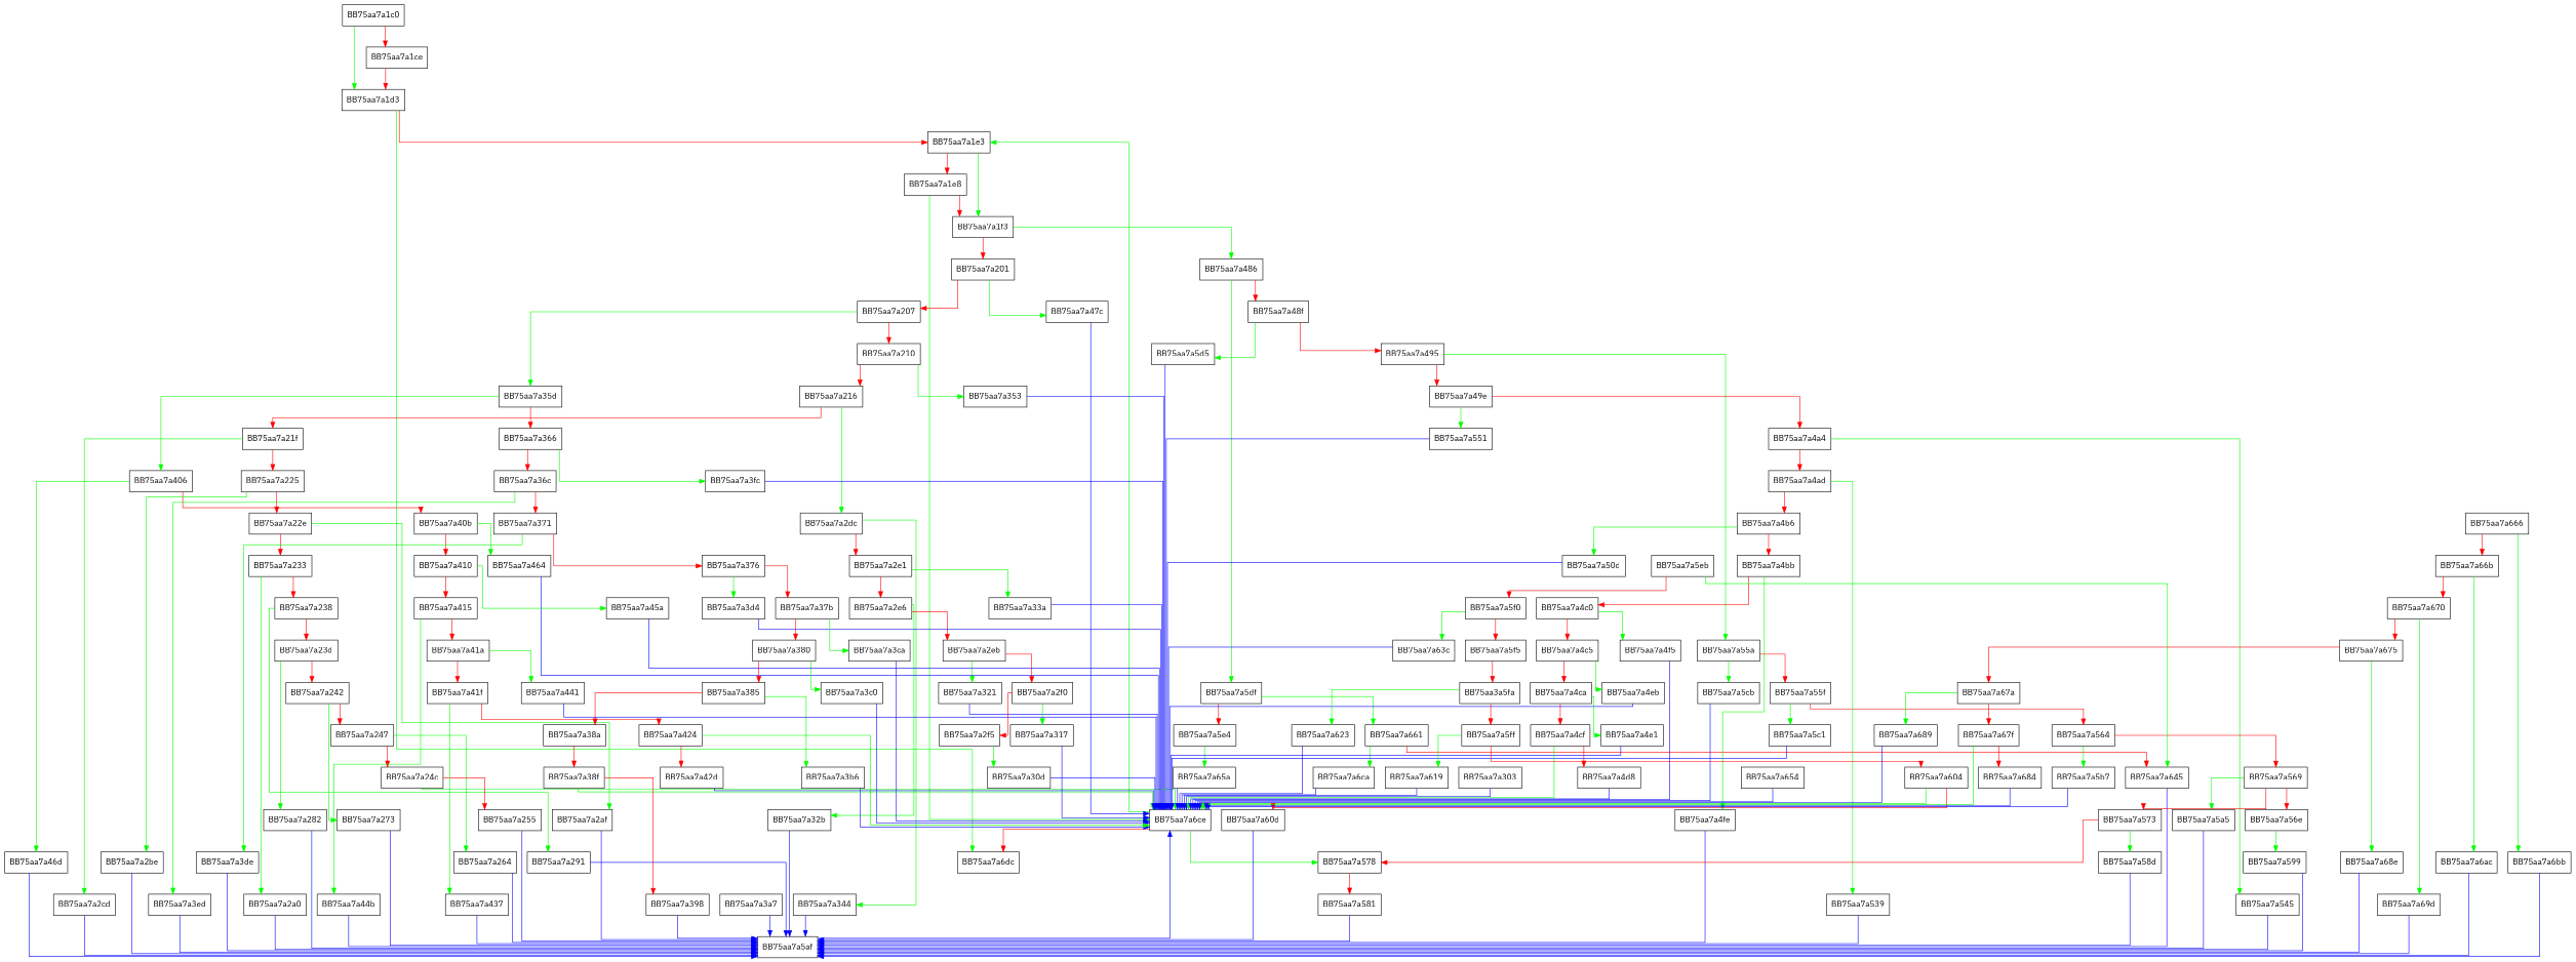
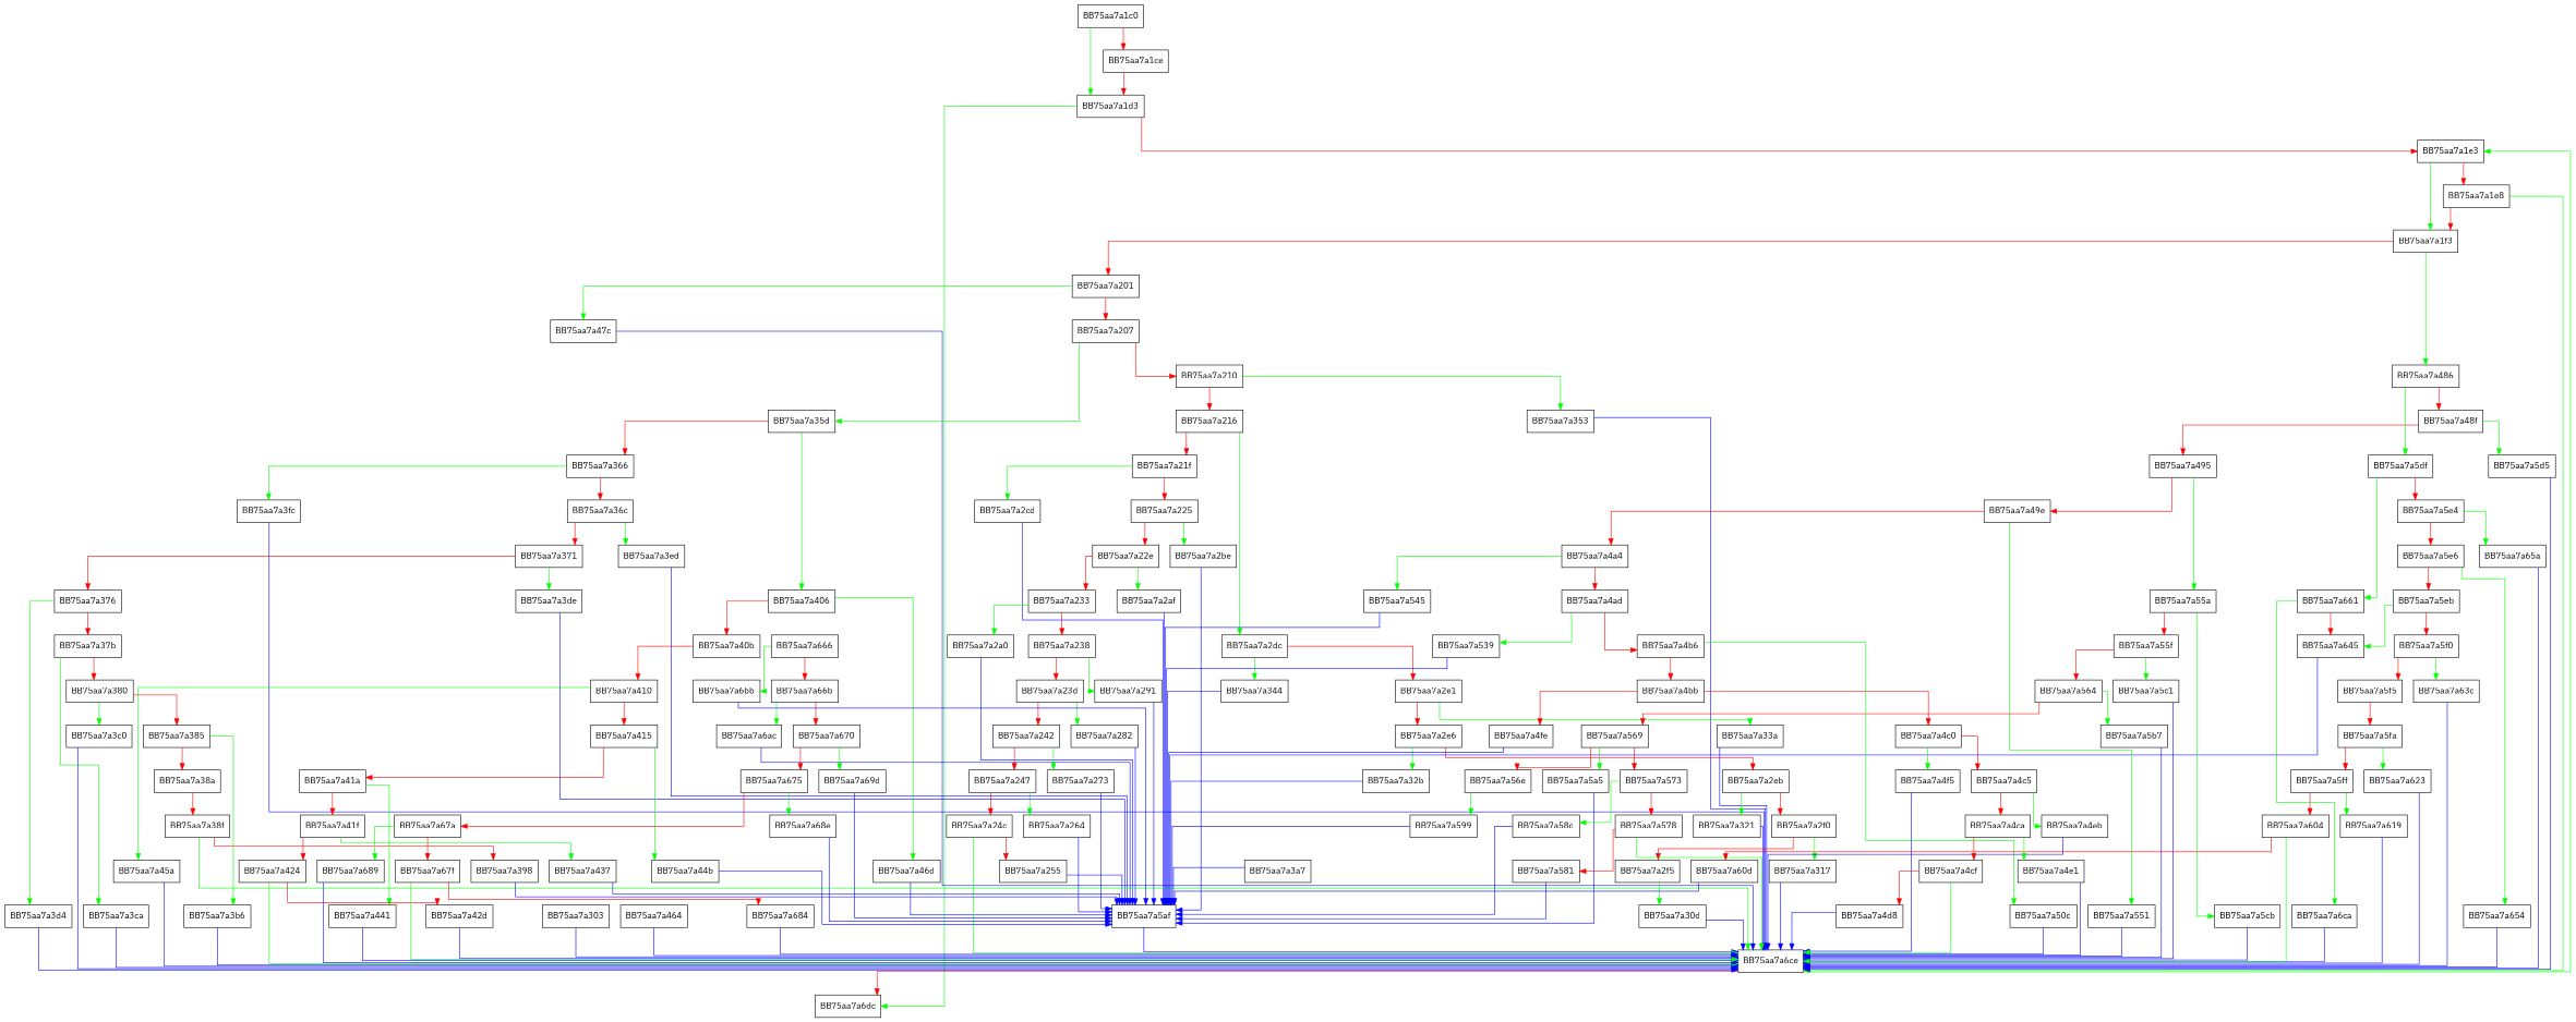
  digraph {
    fontname="IBM Plex Sans"
    splines=ortho
    node [fontname="IBM Plex Sans" shape=box]
    edge [color=red fontname="IBM Plex Sans"]
    BB75aa7a1c0
    BB75aa7a1d3
    BB75aa7a1ce
    BB75aa7a6dc
    BB75aa7a1e3
    BB75aa7a1f3
    BB75aa7a1e8
    BB75aa7a486
    BB75aa7a201
    BB75aa7a6ce
    BB75aa7a5df
    BB75aa7a48f
    BB75aa7a47c
    BB75aa7a207
    BB75aa7a661
    BB75aa7a5e4
    BB75aa7a5d5
    BB75aa7a495
    BB75aa7a35d
    BB75aa7a210
    BB75aa7a406
    BB75aa7a366
    BB75aa7a353
    BB75aa7a216
    BB75aa7a46d
    BB75aa7a40b
    BB75aa7a3fc
    BB75aa7a36c
    BB75aa7a2dc
    BB75aa7a21f
    BB75aa7a344
    BB75aa7a2e1
    BB75aa7a2cd
    BB75aa7a225
    BB75aa7a5af
    BB75aa7a33a
    BB75aa7a2e6
    BB75aa7a2be
    BB75aa7a22e
    BB75aa7a2af
    BB75aa7a233
    BB75aa7a2a0
    BB75aa7a238
    BB75aa7a291
    BB75aa7a23d
    BB75aa7a282
    BB75aa7a242
    BB75aa7a273
    BB75aa7a247
    BB75aa7a264
    BB75aa7a24c
    BB75aa7a255
    BB75aa7a32b
    BB75aa7a2eb
    BB75aa7a321
    BB75aa7a2f0
    BB75aa7a317
    BB75aa7a2f5
    BB75aa7a30d
    BB75aa7a303
    BB75aa7a464
    BB75aa7a410
    BB75aa7a3ed
    BB75aa7a371
    BB75aa7a3de
    BB75aa7a376
    BB75aa7a3d4
    BB75aa7a37b
    BB75aa7a3ca
    BB75aa7a380
    BB75aa7a3c0
    BB75aa7a385
    BB75aa7a3b6
    BB75aa7a38a
    BB75aa7a38f
    BB75aa7a3a7
    BB75aa7a398
    BB75aa7a45a
    BB75aa7a415
    BB75aa7a44b
    BB75aa7a41a
    BB75aa7a441
    BB75aa7a41f
    BB75aa7a437
    BB75aa7a424
    BB75aa7a42d
    BB75aa7a6ca
    BB75aa7a645
    BB75aa7a65a
+   BB75aa7a5e6
    BB75aa7a55a
    BB75aa7a49e
    BB75aa7a5cb
    BB75aa7a55f
    BB75aa7a551
    BB75aa7a4a4
    BB75aa7a5c1
    BB75aa7a564
    BB75aa7a545
    BB75aa7a4ad
    BB75aa7a539
    BB75aa7a4b6
    BB75aa7a50d
    BB75aa7a4bb
    BB75aa7a4fe
    BB75aa7a4c0
    BB75aa7a4f5
    BB75aa7a4c5
    BB75aa7a4eb
    BB75aa7a4ca
    BB75aa7a4e1
    BB75aa7a4cf
    BB75aa7a4d8
    BB75aa7a5b7
    BB75aa7a569
    BB75aa7a5a5
    BB75aa7a56e
    BB75aa7a573
    BB75aa7a599
    BB75aa7a58d
    BB75aa7a578
    BB75aa7a581
    BB75aa7a666
    BB75aa7a6bb
    BB75aa7a66b
    BB75aa7a654
    BB75aa7a5eb
    BB75aa7a5f0
    BB75aa7a63c
    BB75aa7a5f5
-   BB75aa7a5fa [label=BB75aa3a5fa]
+   BB75aa7a5fa
    BB75aa7a623
    BB75aa7a5ff
    BB75aa7a619
    BB75aa7a604
    BB75aa7a60d
    BB75aa7a6ac
    BB75aa7a670
    BB75aa7a69d
    BB75aa7a675
    BB75aa7a68e
    BB75aa7a67a
    BB75aa7a689
    BB75aa7a67f
    BB75aa7a684
    BB75aa7a1c0 -> BB75aa7a1d3 [color=green]
    BB75aa7a1c0 -> BB75aa7a1ce
    BB75aa7a1d3 -> BB75aa7a6dc [color=green]
    BB75aa7a1d3 -> BB75aa7a1e3
    BB75aa7a1ce -> BB75aa7a1d3
    BB75aa7a1e3 -> BB75aa7a1f3 [color=green]
    BB75aa7a1e3 -> BB75aa7a1e8
    BB75aa7a1f3 -> BB75aa7a486 [color=green]
    BB75aa7a1f3 -> BB75aa7a201
    BB75aa7a1e8 -> BB75aa7a1f3
    BB75aa7a1e8 -> BB75aa7a6ce [color=green]
    BB75aa7a486 -> BB75aa7a5df [color=green]
    BB75aa7a486 -> BB75aa7a48f
    BB75aa7a201 -> BB75aa7a47c [color=green]
    BB75aa7a201 -> BB75aa7a207
    BB75aa7a6ce -> BB75aa7a6dc
    BB75aa7a6ce -> BB75aa7a1e3 [color=green]
    BB75aa7a5df -> BB75aa7a661 [color=green]
    BB75aa7a5df -> BB75aa7a5e4
    BB75aa7a48f -> BB75aa7a5d5 [color=green]
    BB75aa7a48f -> BB75aa7a495
    BB75aa7a47c -> BB75aa7a6ce [color=blue]
    BB75aa7a207 -> BB75aa7a35d [color=green]
    BB75aa7a207 -> BB75aa7a210
    BB75aa7a661 -> BB75aa7a6ca [color=green]
    BB75aa7a661 -> BB75aa7a645
    BB75aa7a5e4 -> BB75aa7a65a [color=green]
+   BB75aa7a5e4 -> BB75aa7a5e6
    BB75aa7a5d5 -> BB75aa7a6ce [color=blue]
    BB75aa7a495 -> BB75aa7a55a [color=green]
    BB75aa7a495 -> BB75aa7a49e
    BB75aa7a35d -> BB75aa7a406 [color=green]
    BB75aa7a35d -> BB75aa7a366
    BB75aa7a210 -> BB75aa7a353 [color=green]
    BB75aa7a210 -> BB75aa7a216
    BB75aa7a406 -> BB75aa7a46d [color=green]
    BB75aa7a406 -> BB75aa7a40b
    BB75aa7a366 -> BB75aa7a3fc [color=green]
    BB75aa7a366 -> BB75aa7a36c
    BB75aa7a353 -> BB75aa7a6ce [color=blue]
    BB75aa7a216 -> BB75aa7a2dc [color=green]
    BB75aa7a216 -> BB75aa7a21f
    BB75aa7a46d -> BB75aa7a5af [color=blue]
-   BB75aa7a40b -> BB75aa7a464 [color=green]
    BB75aa7a40b -> BB75aa7a410
    BB75aa7a3fc -> BB75aa7a6ce [color=blue]
    BB75aa7a36c -> BB75aa7a3ed [color=green]
    BB75aa7a36c -> BB75aa7a371
    BB75aa7a2dc -> BB75aa7a344 [color=green]
    BB75aa7a2dc -> BB75aa7a2e1
    BB75aa7a21f -> BB75aa7a2cd [color=green]
    BB75aa7a21f -> BB75aa7a225
    BB75aa7a344 -> BB75aa7a5af [color=blue]
    BB75aa7a2e1 -> BB75aa7a33a [color=green]
    BB75aa7a2e1 -> BB75aa7a2e6
    BB75aa7a2cd -> BB75aa7a5af [color=blue]
    BB75aa7a225 -> BB75aa7a2be [color=green]
    BB75aa7a225 -> BB75aa7a22e
    BB75aa7a5af -> BB75aa7a6ce [color=blue]
    BB75aa7a33a -> BB75aa7a6ce [color=blue]
    BB75aa7a2e6 -> BB75aa7a32b [color=green]
    BB75aa7a2e6 -> BB75aa7a2eb
    BB75aa7a2be -> BB75aa7a5af [color=blue]
    BB75aa7a22e -> BB75aa7a2af [color=green]
    BB75aa7a22e -> BB75aa7a233
    BB75aa7a2af -> BB75aa7a5af [color=blue]
    BB75aa7a233 -> BB75aa7a2a0 [color=green]
    BB75aa7a233 -> BB75aa7a238
    BB75aa7a2a0 -> BB75aa7a5af [color=blue]
    BB75aa7a238 -> BB75aa7a291 [color=green]
    BB75aa7a238 -> BB75aa7a23d
    BB75aa7a291 -> BB75aa7a5af [color=blue]
    BB75aa7a23d -> BB75aa7a282 [color=green]
    BB75aa7a23d -> BB75aa7a242
    BB75aa7a282 -> BB75aa7a5af [color=blue]
    BB75aa7a242 -> BB75aa7a273 [color=green]
    BB75aa7a242 -> BB75aa7a247
    BB75aa7a273 -> BB75aa7a5af [color=blue]
    BB75aa7a247 -> BB75aa7a264 [color=green]
    BB75aa7a247 -> BB75aa7a24c
    BB75aa7a264 -> BB75aa7a5af [color=blue]
    BB75aa7a24c -> BB75aa7a6ce [color=green]
    BB75aa7a24c -> BB75aa7a255
    BB75aa7a255 -> BB75aa7a5af [color=blue]
    BB75aa7a32b -> BB75aa7a5af [color=blue]
    BB75aa7a2eb -> BB75aa7a321 [color=green]
    BB75aa7a2eb -> BB75aa7a2f0
    BB75aa7a321 -> BB75aa7a6ce [color=blue]
    BB75aa7a2f0 -> BB75aa7a317 [color=green]
    BB75aa7a2f0 -> BB75aa7a2f5
    BB75aa7a317 -> BB75aa7a6ce [color=blue]
    BB75aa7a2f5 -> BB75aa7a30d [color=green]
    BB75aa7a30d -> BB75aa7a6ce [color=blue]
    BB75aa7a303 -> BB75aa7a6ce [color=blue]
    BB75aa7a464 -> BB75aa7a6ce [color=blue]
    BB75aa7a410 -> BB75aa7a45a [color=green]
    BB75aa7a410 -> BB75aa7a415
    BB75aa7a3ed -> BB75aa7a5af [color=blue]
    BB75aa7a371 -> BB75aa7a3de [color=green]
    BB75aa7a371 -> BB75aa7a376
    BB75aa7a3de -> BB75aa7a5af [color=blue]
    BB75aa7a376 -> BB75aa7a3d4 [color=green]
    BB75aa7a376 -> BB75aa7a37b
    BB75aa7a3d4 -> BB75aa7a6ce [color=blue]
    BB75aa7a37b -> BB75aa7a3ca [color=green]
    BB75aa7a37b -> BB75aa7a380
    BB75aa7a3ca -> BB75aa7a6ce [color=blue]
    BB75aa7a380 -> BB75aa7a3c0 [color=green]
    BB75aa7a380 -> BB75aa7a385
    BB75aa7a3c0 -> BB75aa7a6ce [color=blue]
    BB75aa7a385 -> BB75aa7a3b6 [color=green]
    BB75aa7a385 -> BB75aa7a38a
    BB75aa7a3b6 -> BB75aa7a6ce [color=blue]
    BB75aa7a38a -> BB75aa7a38f
    BB75aa7a38f -> BB75aa7a6ce [color=green]
    BB75aa7a38f -> BB75aa7a398
    BB75aa7a3a7 -> BB75aa7a5af [color=blue]
    BB75aa7a398 -> BB75aa7a5af [color=blue]
    BB75aa7a45a -> BB75aa7a6ce [color=blue]
    BB75aa7a415 -> BB75aa7a44b [color=green]
    BB75aa7a415 -> BB75aa7a41a
    BB75aa7a44b -> BB75aa7a5af [color=blue]
    BB75aa7a41a -> BB75aa7a441 [color=green]
    BB75aa7a41a -> BB75aa7a41f
    BB75aa7a441 -> BB75aa7a6ce [color=blue]
    BB75aa7a41f -> BB75aa7a437 [color=green]
    BB75aa7a41f -> BB75aa7a424
    BB75aa7a437 -> BB75aa7a5af [color=blue]
    BB75aa7a424 -> BB75aa7a6ce [color=green]
    BB75aa7a424 -> BB75aa7a42d
    BB75aa7a42d -> BB75aa7a6ce [color=blue]
    BB75aa7a6ca -> BB75aa7a6ce [color=blue]
    BB75aa7a645 -> BB75aa7a5af [color=blue]
    BB75aa7a65a -> BB75aa7a6ce [color=blue]
+   BB75aa7a5e6 -> BB75aa7a654 [color=green]
+   BB75aa7a5e6 -> BB75aa7a5eb
    BB75aa7a55a -> BB75aa7a5cb [color=green]
    BB75aa7a55a -> BB75aa7a55f
    BB75aa7a49e -> BB75aa7a551 [color=green]
    BB75aa7a49e -> BB75aa7a4a4
    BB75aa7a5cb -> BB75aa7a6ce [color=blue]
    BB75aa7a55f -> BB75aa7a5c1 [color=green]
    BB75aa7a55f -> BB75aa7a564
    BB75aa7a551 -> BB75aa7a6ce [color=blue]
    BB75aa7a4a4 -> BB75aa7a545 [color=green]
    BB75aa7a4a4 -> BB75aa7a4ad
    BB75aa7a5c1 -> BB75aa7a6ce [color=blue]
    BB75aa7a564 -> BB75aa7a5b7 [color=green]
    BB75aa7a564 -> BB75aa7a569
    BB75aa7a545 -> BB75aa7a5af [color=blue]
    BB75aa7a4ad -> BB75aa7a539 [color=green]
    BB75aa7a4ad -> BB75aa7a4b6
    BB75aa7a539 -> BB75aa7a5af [color=blue]
    BB75aa7a4b6 -> BB75aa7a50d [color=green]
    BB75aa7a4b6 -> BB75aa7a4bb
    BB75aa7a50d -> BB75aa7a6ce [color=blue]
-   BB75aa7a4bb -> BB75aa7a4fe [color=green]
+   BB75aa7a4bb -> BB75aa7a4fe
    BB75aa7a4bb -> BB75aa7a4c0
    BB75aa7a4fe -> BB75aa7a5af [color=blue]
    BB75aa7a4c0 -> BB75aa7a4f5 [color=green]
    BB75aa7a4c0 -> BB75aa7a4c5
    BB75aa7a4f5 -> BB75aa7a6ce [color=blue]
    BB75aa7a4c5 -> BB75aa7a4eb [color=green]
    BB75aa7a4c5 -> BB75aa7a4ca
    BB75aa7a4eb -> BB75aa7a6ce [color=blue]
    BB75aa7a4ca -> BB75aa7a4e1 [color=green]
    BB75aa7a4ca -> BB75aa7a4cf
    BB75aa7a4e1 -> BB75aa7a6ce [color=blue]
    BB75aa7a4cf -> BB75aa7a6ce [color=green]
    BB75aa7a4cf -> BB75aa7a4d8
    BB75aa7a4d8 -> BB75aa7a6ce [color=blue]
    BB75aa7a5b7 -> BB75aa7a6ce [color=blue]
    BB75aa7a569 -> BB75aa7a5a5 [color=green]
    BB75aa7a569 -> BB75aa7a56e
    BB75aa7a569 -> BB75aa7a573
    BB75aa7a5a5 -> BB75aa7a5af [color=blue]
    BB75aa7a56e -> BB75aa7a599 [color=green]
    BB75aa7a573 -> BB75aa7a58d [color=green]
    BB75aa7a573 -> BB75aa7a578
    BB75aa7a599 -> BB75aa7a5af [color=blue]
    BB75aa7a58d -> BB75aa7a5af [color=blue]
-   BB75aa7a6ce -> BB75aa7a578 [color=green]
+   BB75aa7a578 -> BB75aa7a6ce [color=green]
    BB75aa7a578 -> BB75aa7a581
    BB75aa7a581 -> BB75aa7a5af [color=blue]
    BB75aa7a666 -> BB75aa7a6bb [color=green]
    BB75aa7a666 -> BB75aa7a66b
    BB75aa7a6bb -> BB75aa7a5af [color=blue]
    BB75aa7a66b -> BB75aa7a6ac [color=green]
    BB75aa7a66b -> BB75aa7a670
    BB75aa7a654 -> BB75aa7a6ce [color=blue]
    BB75aa7a5eb -> BB75aa7a645 [color=green]
    BB75aa7a5eb -> BB75aa7a5f0
    BB75aa7a5f0 -> BB75aa7a63c [color=green]
    BB75aa7a5f0 -> BB75aa7a5f5
    BB75aa7a63c -> BB75aa7a6ce [color=blue]
    BB75aa7a5f5 -> BB75aa7a5fa
    BB75aa7a5fa -> BB75aa7a623 [color=green]
    BB75aa7a5fa -> BB75aa7a5ff
    BB75aa7a623 -> BB75aa7a6ce [color=blue]
    BB75aa7a5ff -> BB75aa7a619 [color=green]
    BB75aa7a5ff -> BB75aa7a604
    BB75aa7a619 -> BB75aa7a6ce [color=blue]
    BB75aa7a604 -> BB75aa7a6ce [color=green]
    BB75aa7a604 -> BB75aa7a60d
    BB75aa7a60d -> BB75aa7a5af [color=blue]
    BB75aa7a6ac -> BB75aa7a5af [color=blue]
    BB75aa7a670 -> BB75aa7a69d [color=green]
    BB75aa7a670 -> BB75aa7a675
    BB75aa7a69d -> BB75aa7a5af [color=blue]
    BB75aa7a675 -> BB75aa7a68e [color=green]
    BB75aa7a675 -> BB75aa7a67a
    BB75aa7a68e -> BB75aa7a5af [color=blue]
    BB75aa7a67a -> BB75aa7a689 [color=green]
    BB75aa7a67a -> BB75aa7a67f
    BB75aa7a689 -> BB75aa7a6ce [color=blue]
    BB75aa7a67f -> BB75aa7a6ce [color=green]
    BB75aa7a67f -> BB75aa7a684
    BB75aa7a684 -> BB75aa7a6ce [color=blue]
  }
